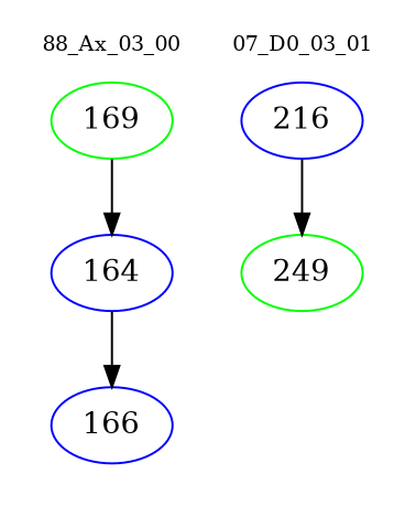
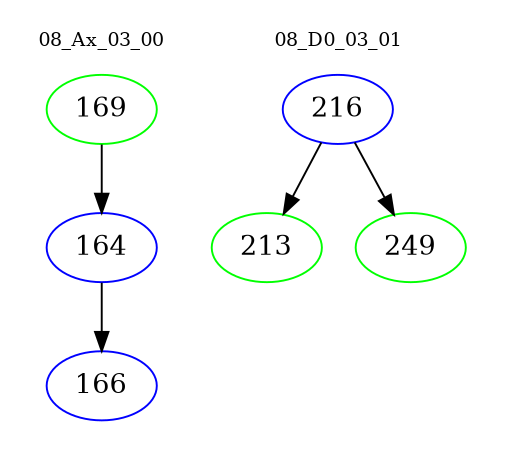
  digraph {
    node [color=blue]
    edge [color=black]
    n1 [label=164]
    n2 [color=green label=169]
    n3 [label=166]
    n4 [label=216]
+   n5 [color=green label=213]
    n6 [color=green label=249]
    subgraph cluster_1 {
      color=white
      fontsize=10
-     label="88_Ax_03_00"
+     label="08_Ax_03_00"
      n1
      n2
      n3
    }
    subgraph cluster_2 {
      color=white
      fontsize=10
-     label="07_D0_03_01"
+     label="08_D0_03_01"
      n4
+     n5
      n6
    }
    n1 -> n3
    n2 -> n1
+   n4 -> n5
    n4 -> n6
  }
